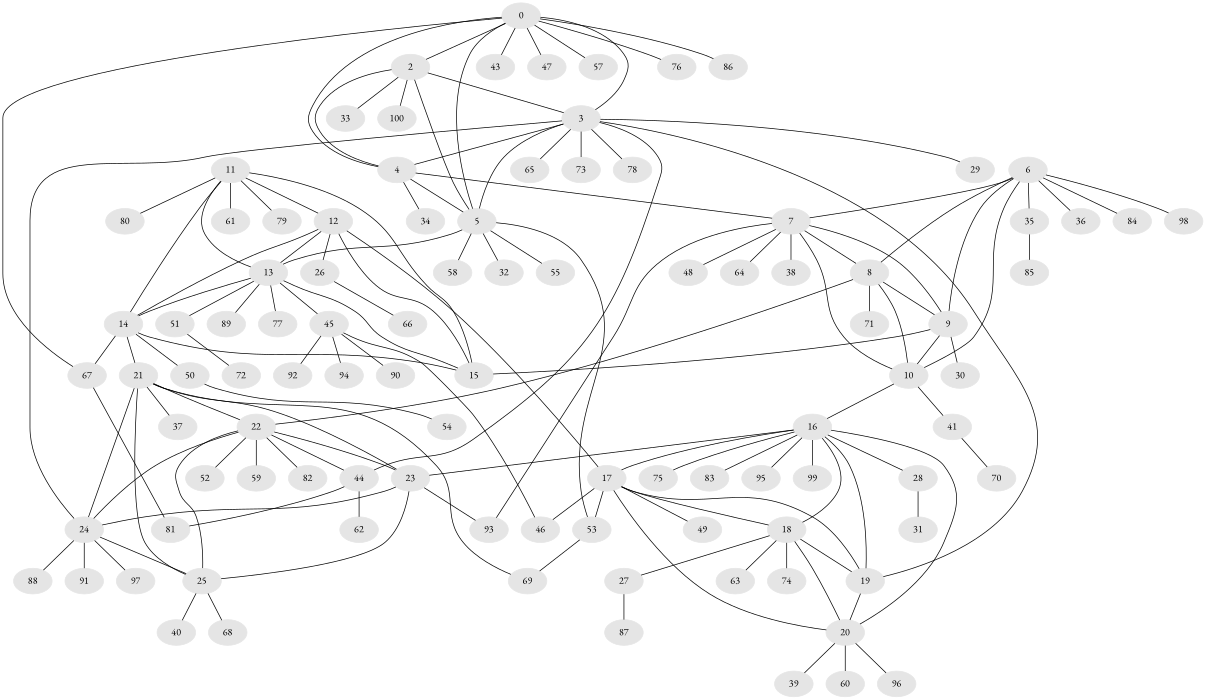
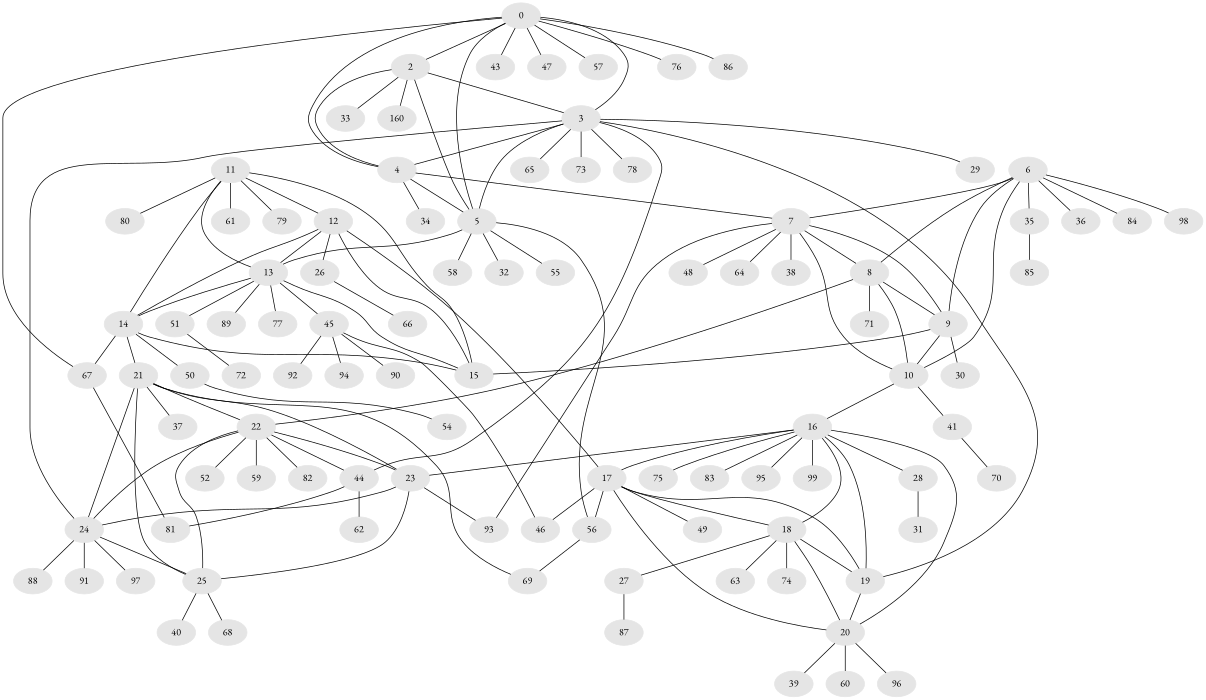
  graph {
    fontname="EB Garamond"
    node [color=gray90 fontname="EB Garamond" style=filled]
    edge [fontname="EB Garamond"]
    n1 [label=0]
    2
    3
    4
    5
    43
    47
    57
    67
    76
    86
    33
-   100
+   100 [label=160]
    19
    24
    29
    44
    65
    73
    78
    7
    34
    13
    32
-   53
+   53 [label=56]
    55
    58
    81
    20
    25
    88
    91
    97
    62
    8
    9
    10
    38
    48
    64
    93
    15
    14
    45
    51
    77
    89
    69
    6
    35
    36
    84
    98
    22
    71
    30
    16
    41
    85
    23
    52
    59
    82
    17
    18
    28
    75
    83
    95
    99
    70
    11
    12
    61
    79
    80
    26
    21
    50
    46
    49
    66
    90
    92
    94
    72
    37
    54
    27
    63
    74
    39
    60
    96
    31
    87
    40
    68
    n1 -- 2
    n1 -- 3
    n1 -- 4
    n1 -- 5
    n1 -- 43
    n1 -- 47
    n1 -- 57
    n1 -- 67
    n1 -- 76
    n1 -- 86
    2 -- 3
    2 -- 4
    2 -- 5
    2 -- 33
    2 -- 100
    3 -- 4
    3 -- 5
    3 -- 19
    3 -- 24
    3 -- 29
    3 -- 44
    3 -- 65
    3 -- 73
    3 -- 78
    4 -- 5
    4 -- 7
    4 -- 34
    5 -- 13
    5 -- 32
    5 -- 53
    5 -- 55
    5 -- 58
    67 -- 81
    19 -- 20
    24 -- 25
    24 -- 88
    24 -- 91
    24 -- 97
    44 -- 81
    44 -- 62
    7 -- 8
    7 -- 9
    7 -- 10
    7 -- 38
    7 -- 48
    7 -- 64
    7 -- 93
    13 -- 15
    13 -- 14
    13 -- 45
    13 -- 51
    13 -- 77
    13 -- 89
    53 -- 69
    20 -- 39
    20 -- 60
    20 -- 96
    25 -- 40
    25 -- 68
    8 -- 9
    8 -- 10
    8 -- 22
    8 -- 71
    9 -- 10
    9 -- 15
    9 -- 30
    10 -- 16
    10 -- 41
    14 -- 67
    14 -- 15
    14 -- 21
    14 -- 50
    45 -- 46
    45 -- 90
    45 -- 92
    45 -- 94
    51 -- 72
    6 -- 7
    6 -- 8
    6 -- 9
    6 -- 10
    6 -- 35
    6 -- 36
    6 -- 84
    6 -- 98
    35 -- 85
    22 -- 24
    22 -- 44
    22 -- 25
    22 -- 23
    22 -- 52
    22 -- 59
    22 -- 82
    16 -- 19
    16 -- 20
    16 -- 23
    16 -- 17
    16 -- 18
    16 -- 28
    16 -- 75
    16 -- 83
    16 -- 95
    16 -- 99
    41 -- 70
    23 -- 24
    23 -- 25
    23 -- 93
    17 -- 19
    17 -- 53
    17 -- 20
    17 -- 18
    17 -- 46
    17 -- 49
    18 -- 19
    18 -- 20
    18 -- 27
    18 -- 63
    18 -- 74
    28 -- 31
    11 -- 13
    11 -- 15
    11 -- 14
    11 -- 12
    11 -- 61
    11 -- 79
    11 -- 80
    12 -- 13
    12 -- 15
    12 -- 14
    12 -- 17
    12 -- 26
    26 -- 66
    21 -- 24
    21 -- 25
    21 -- 69
    21 -- 22
    21 -- 23
    21 -- 37
    50 -- 54
    27 -- 87
  }
